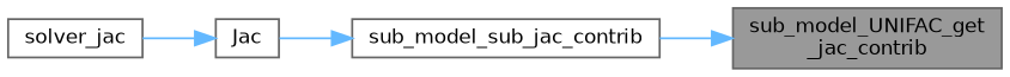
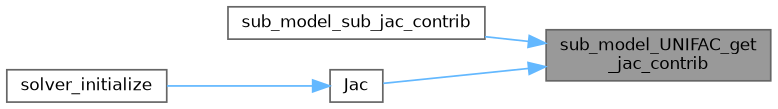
  digraph {
    rankdir=RL
    node [color=grey40 fillcolor=white fontname=Helvetica fontsize=10 shape=box style=filled]
    edge [color=steelblue1 dir=back fontname=Helvetica fontsize=10 labelfontname=Helvetica labelfontsize=10 style=solid]
    n1 [color=gray40 fillcolor=grey60 fontcolor=black height=0.2 label="sub_model_UNIFAC_get\l_jac_contrib" width=0.4]
    n2 [height=0.2 label=sub_model_sub_jac_contrib width=0.4]
    n3 [height=0.2 label=Jac width=0.4]
-   n4 [height=0.2 label=solver_jac width=0.4]
+   n4 [height=0.2 label=solver_initialize width=0.4]
    n1 -> n2
-   n2 -> n3
+   n1 -> n3
    n3 -> n4
  }
